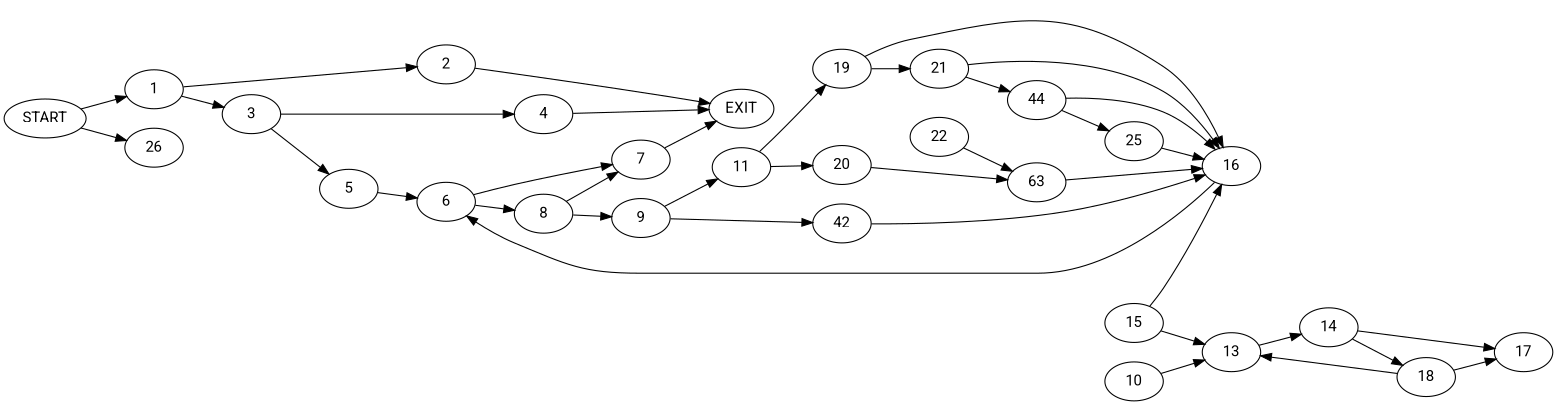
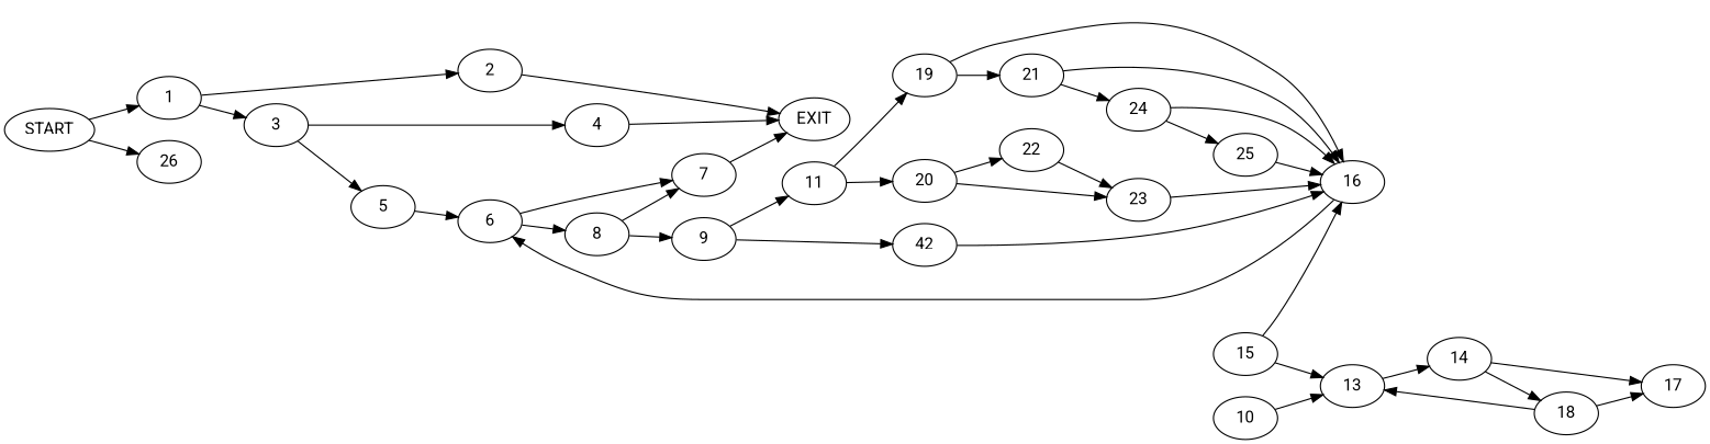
  digraph {
    fontname=Roboto
    rankdir=LR
    node [fontname=Roboto]
    edge [fontname=Roboto]
    n1 [label=START]
    1
    26
    2
    3
    n6 [label=EXIT]
    4
    5
    6
    7
    8
    9
    11
    n14 [label=42]
    10
    13
    19
    20
    16
    14
    21
    22
-   23 [label=63]
+   23
    17
    18
    15
-   24 [label=44]
+   24
    25
    n1 -> 1
    n1 -> 26
    1 -> 2
    1 -> 3
    2 -> n6
    3 -> 4
    3 -> 5
    4 -> n6
    5 -> 6
    6 -> 7
    6 -> 8
    7 -> n6
    8 -> 7
    8 -> 9
    9 -> 11
    9 -> n14
    11 -> 19
    11 -> 20
    n14 -> 16
    10 -> 13
    13 -> 14
    19 -> 16
    19 -> 21
+   20 -> 22
    20 -> 23
    16 -> 6
    14 -> 17
    14 -> 18
    21 -> 16
    21 -> 24
    22 -> 23
    23 -> 16
    18 -> 13
    18 -> 17
    15 -> 13
    15 -> 16
    24 -> 16
    24 -> 25
    25 -> 16
  }
